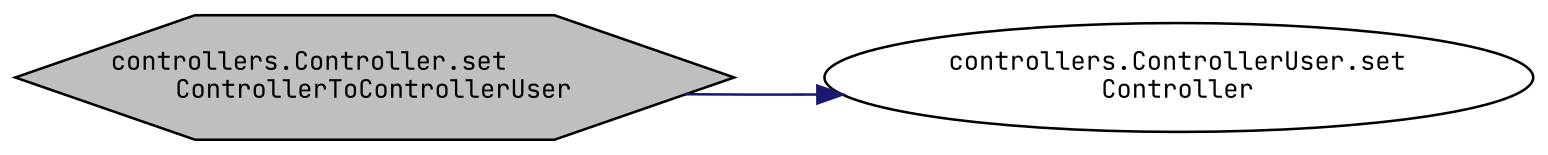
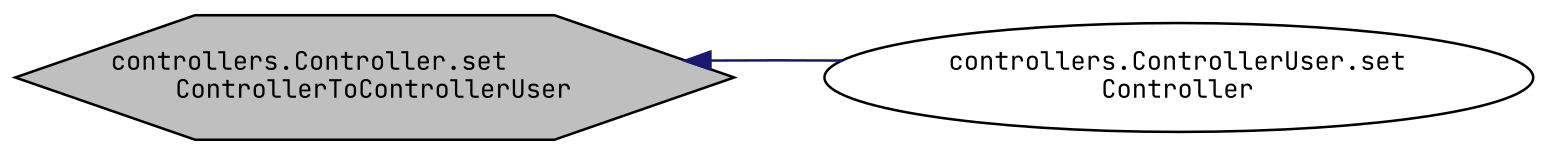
  digraph {
    rankdir=LR
    fontname="JetBrains Mono"
    node [color=black fontname="JetBrains Mono" fontsize=10]
    n1 [fillcolor=grey75 fontcolor=black height=0.2 label="controllers.Controller.set\lControllerToControllerUser" shape=hexagon style=filled width=0.4]
    n2 [height=0.2 label="controllers.ControllerUser.set\lController" shape=ellipse width=0.4]
-   n1 -> n2 [color=midnightblue fontname="JetBrains Mono" fontsize=10 labelfontname=FreeSans labelfontsize=10 style=solid]
+   n2 -> n1 [color=midnightblue fontname="JetBrains Mono" fontsize=10 labelfontname=FreeSans labelfontsize=10 style=solid]
  }
